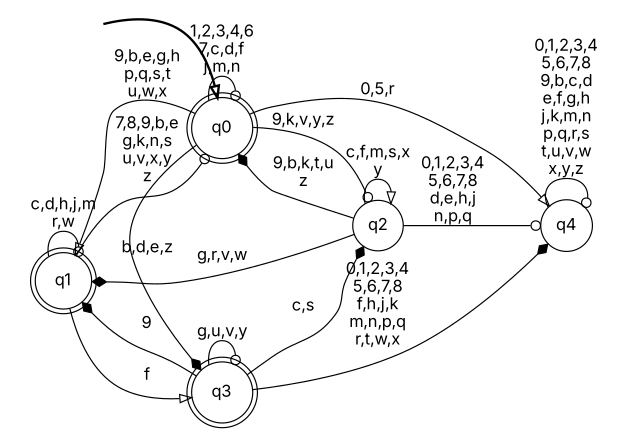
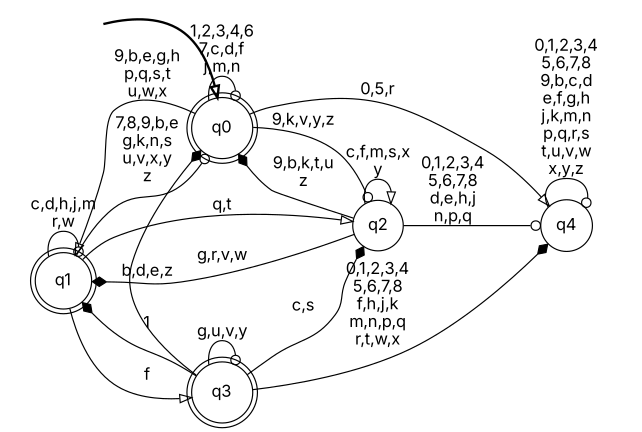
  digraph {
    fontname=Inter
    rankdir=LR
    node [fontname=Inter shape=doublecircle style="rounded,filled" color=black fillcolor=white]
    edge [arrowhead=odot fontname=Inter]
    __start0 [height=0 shape=none style=invis width=0 color="" fillcolor=""]
    n2 [label=q0]
    n3 [label=q1]
    n4 [label=q2 shape=circle style=filled]
    n5 [label=q4 shape=circle style=filled]
    n6 [label=q3]
    subgraph cluster_1 {
      nodesep=0.15
      ranksep=0.15
      style=invis
      __start0
      n2
    }
    __start0 -> n2 [arrowhead=onormal penwidth=2]
    n2 -> n2 [label="1,2,3,4,6\n7,c,d,f\nj,m,n"]
    n2 -> n3 [arrowhead=onormal label="9,b,e,g,h\np,q,s,t\nu,w,x"]
    n2 -> n4 [label="9,k,v,y,z"]
    n2 -> n5 [arrowhead=onormal label="0,5,r"]
    n3 -> n2 [label="7,8,9,b,e\ng,k,n,s\nu,v,x,y\nz"]
    n3 -> n3 [label="c,d,h,j,m\nr,w"]
+   n3 -> n4 [arrowhead=onormal label="q,t"]
    n3 -> n6 [arrowhead=onormal label=f]
    n4 -> n2 [arrowhead=diamond label="9,b,k,t,u\nz"]
    n4 -> n3 [arrowhead=diamond label="g,r,v,w"]
    n4 -> n4 [arrowhead=onormal label="c,f,m,s,x\ny"]
    n4 -> n5 [label="0,1,2,3,4\n5,6,7,8\nd,e,h,j\nn,p,q"]
    n5 -> n5 [label="0,1,2,3,4\n5,6,7,8\n9,b,c,d\ne,f,g,h\nj,k,m,n\np,q,r,s\nt,u,v,w\nx,y,z"]
-   n2 -> n6 [arrowhead=diamond label="b,d,e,z"]
-   n6 -> n3 [arrowhead=diamond label=9]
+   n6 -> n2 [arrowhead=diamond label="b,d,e,z"]
+   n6 -> n3 [arrowhead=diamond label=1]
    n6 -> n4 [arrowhead=diamond label="c,s"]
    n6 -> n5 [arrowhead=diamond label="0,1,2,3,4\n5,6,7,8\nf,h,j,k\nm,n,p,q\nr,t,w,x"]
    n6 -> n6 [label="g,u,v,y"]
  }
